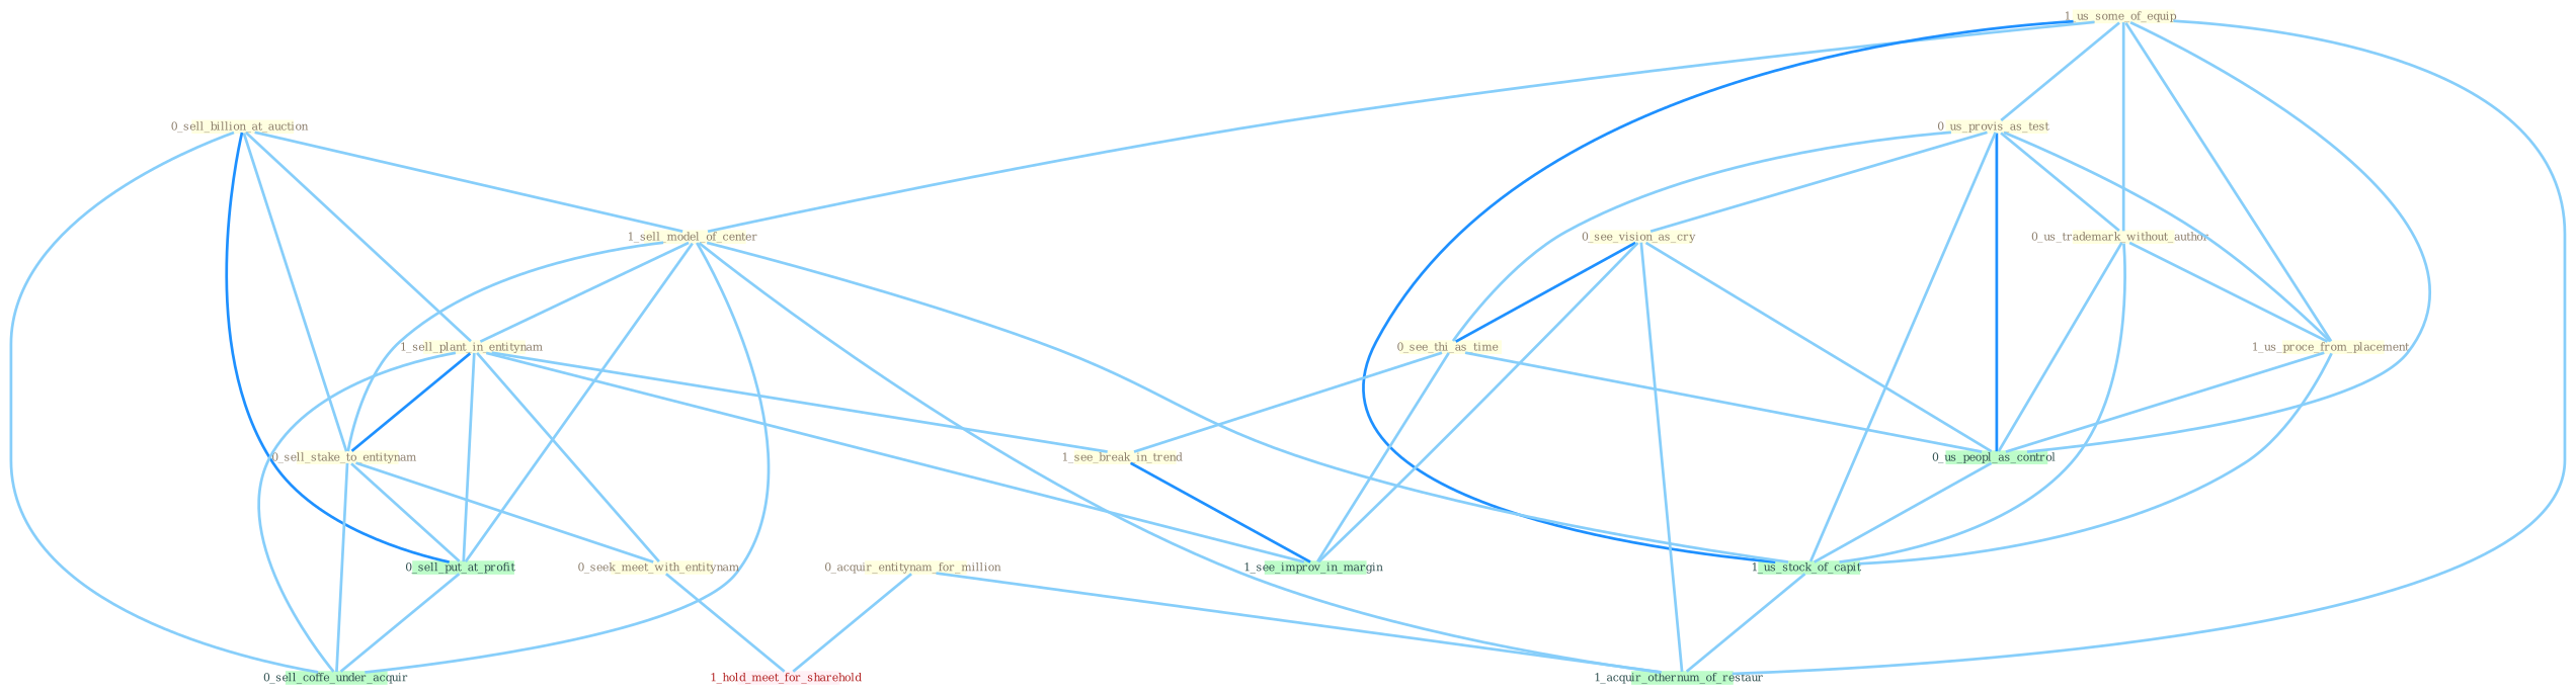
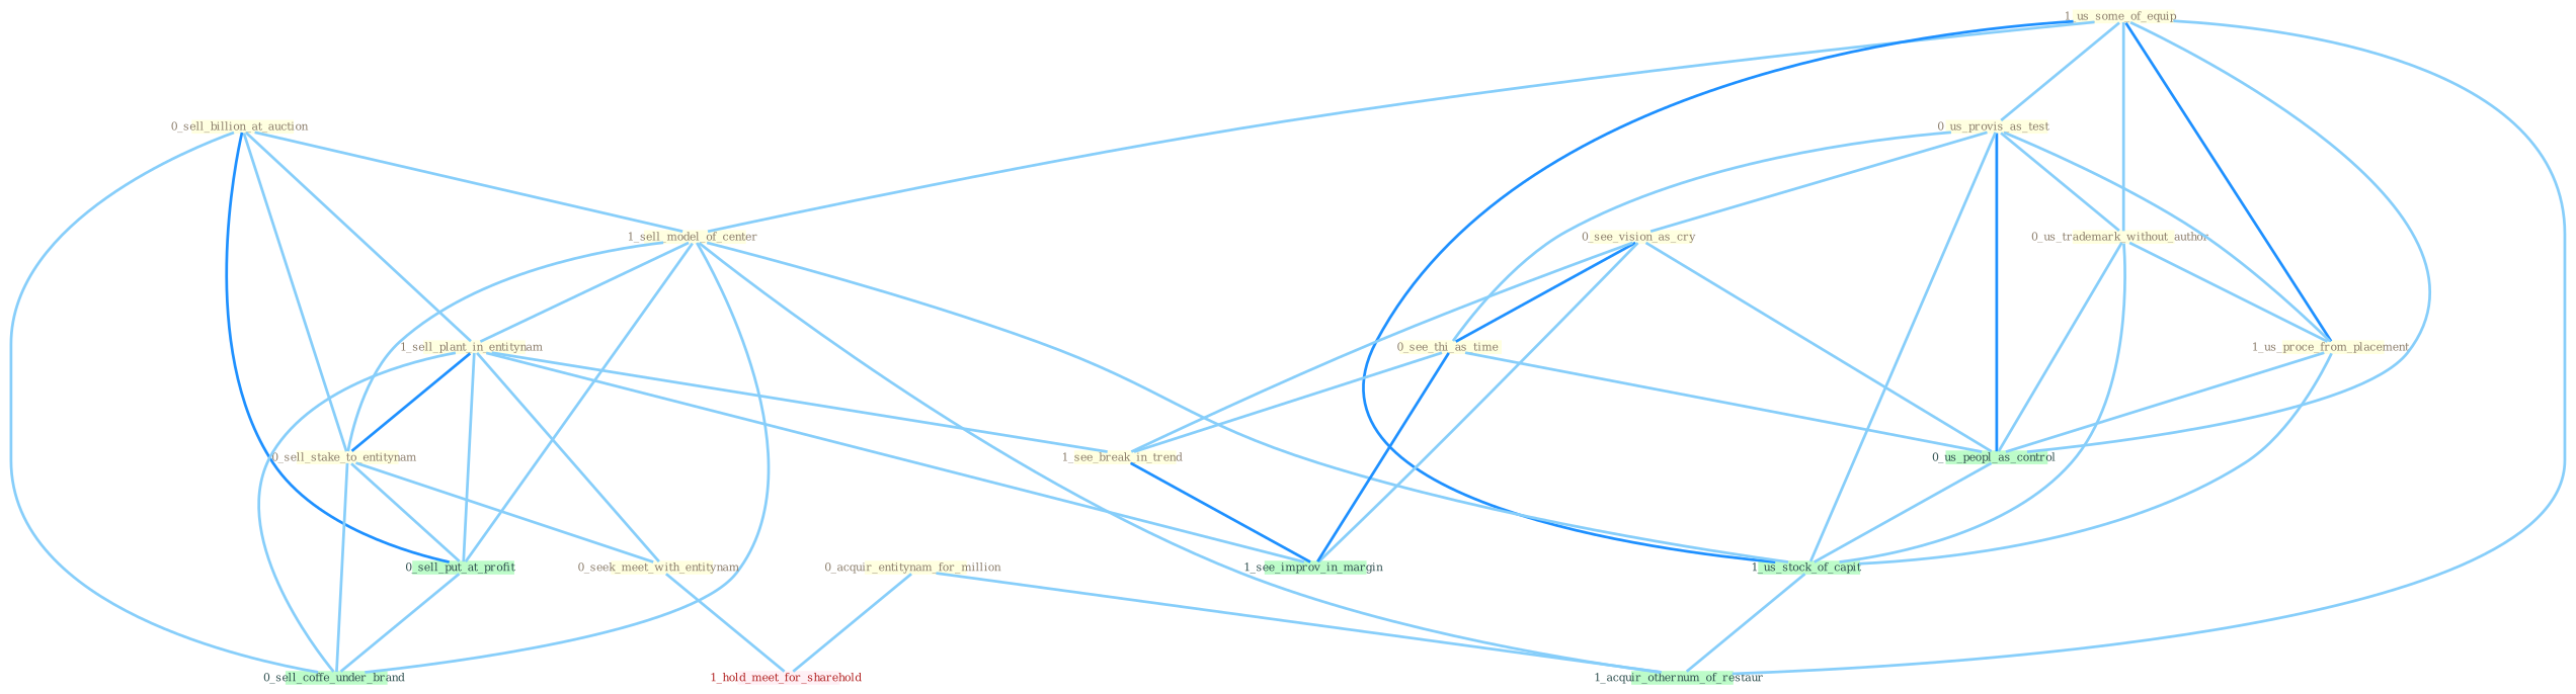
  graph {
    fontname="DejaVu Serif"
    node [color="#ffffe0" fixedsize=true fontcolor="#8b7d6b" fontname="DejaVu Serif" fontsize=4 shape=polygon style=filled]
    edge [color="#87cefa" fontname="DejaVu Serif" w=1]
    "0_sell_billion_at_auction " [height=.06 width=.5]
    "1_us_some_of_equip " [height=.06 width=.5]
    "0_us_provis_as_test " [height=.06 width=.5]
    "0_see_vision_as_cry " [height=.06 width=.5]
    "1_sell_model_of_center " [height=.06 width=.5]
    "0_us_trademark_without_author " [height=.06 width=.5]
    "1_sell_plant_in_entitynam " [height=.06 width=.5]
    "0_see_thi_as_time " [height=.06 width=.5]
    "0_sell_stake_to_entitynam " [height=.06 width=.5]
    "0_acquir_entitynam_for_million " [height=.06 width=.5]
    "0_seek_meet_with_entitynam " [height=.06 width=.5]
    "1_see_break_in_trend " [height=.06 width=.5]
    "1_us_proce_from_placement " [height=.06 width=.5]
    "1_hold_meet_for_sharehold " [color="#fff0f5" fontcolor="#b22222" height=.06 width=.5]
    "0_sell_put_at_profit " [color="#BDFCC9" fontcolor="#2f4f4f" height=.06 width=.5]
-   "0_sell_coffe_under_brand " [color="#BDFCC9" fontcolor="#2f4f4f" height=.06 width=.5 label="0_sell_coffe_under_acquir"]
+   "0_sell_coffe_under_brand " [color="#BDFCC9" fontcolor="#2f4f4f" height=.06 width=.5]
    "0_us_peopl_as_control " [color="#BDFCC9" fontcolor="#2f4f4f" height=.06 width=.5]
    "1_us_stock_of_capit " [color="#BDFCC9" fontcolor="#2f4f4f" height=.06 width=.5]
    "1_acquir_othernum_of_restaur " [color="#BDFCC9" fontcolor="#2f4f4f" height=.06 width=.5]
    "1_see_improv_in_margin " [color="#BDFCC9" fontcolor="#2f4f4f" height=.06 width=.5]
    subgraph sub_1 {
      "0_sell_billion_at_auction "
      "1_us_some_of_equip "
      "0_us_provis_as_test "
      "0_see_vision_as_cry "
      "1_sell_model_of_center "
      "0_us_trademark_without_author "
      "1_sell_plant_in_entitynam "
      "0_see_thi_as_time "
      "0_sell_stake_to_entitynam "
      "0_acquir_entitynam_for_million "
      "0_seek_meet_with_entitynam "
      "1_see_break_in_trend "
      "1_us_proce_from_placement "
    }
    subgraph sub_2 {
      "1_hold_meet_for_sharehold "
    }
    "0_sell_billion_at_auction " -- "1_sell_model_of_center "
    "0_sell_billion_at_auction " -- "1_sell_plant_in_entitynam "
    "0_sell_billion_at_auction " -- "0_sell_stake_to_entitynam "
    "0_sell_billion_at_auction " -- "0_sell_put_at_profit " [color="#1e90ff" w=2]
    "0_sell_billion_at_auction " -- "0_sell_coffe_under_brand "
    "1_us_some_of_equip " -- "0_us_provis_as_test "
    "1_us_some_of_equip " -- "1_sell_model_of_center "
    "1_us_some_of_equip " -- "0_us_trademark_without_author "
-   "1_us_some_of_equip " -- "1_us_proce_from_placement "
+   "1_us_some_of_equip " -- "1_us_proce_from_placement " [color="#1e90ff"]
    "1_us_some_of_equip " -- "0_us_peopl_as_control "
    "1_us_some_of_equip " -- "1_us_stock_of_capit " [color="#1e90ff" w=2]
    "1_us_some_of_equip " -- "1_acquir_othernum_of_restaur "
    "0_us_provis_as_test " -- "0_see_vision_as_cry "
    "0_us_provis_as_test " -- "0_us_trademark_without_author "
    "0_us_provis_as_test " -- "0_see_thi_as_time "
    "0_us_provis_as_test " -- "1_us_proce_from_placement "
    "0_us_provis_as_test " -- "0_us_peopl_as_control " [color="#1e90ff" w=2]
    "0_us_provis_as_test " -- "1_us_stock_of_capit "
    "0_see_vision_as_cry " -- "0_see_thi_as_time " [color="#1e90ff" w=2]
-   "0_see_vision_as_cry " -- "1_acquir_othernum_of_restaur "
+   "0_see_vision_as_cry " -- "1_see_break_in_trend "
    "0_see_vision_as_cry " -- "0_us_peopl_as_control "
    "0_see_vision_as_cry " -- "1_see_improv_in_margin "
    "1_sell_model_of_center " -- "1_sell_plant_in_entitynam "
    "1_sell_model_of_center " -- "0_sell_stake_to_entitynam "
    "1_sell_model_of_center " -- "0_sell_put_at_profit "
    "1_sell_model_of_center " -- "0_sell_coffe_under_brand "
    "1_sell_model_of_center " -- "1_us_stock_of_capit "
    "1_sell_model_of_center " -- "1_acquir_othernum_of_restaur "
    "0_us_trademark_without_author " -- "1_us_proce_from_placement "
    "0_us_trademark_without_author " -- "0_us_peopl_as_control "
    "0_us_trademark_without_author " -- "1_us_stock_of_capit "
    "1_sell_plant_in_entitynam " -- "0_sell_stake_to_entitynam " [color="#1e90ff" w=2]
    "1_sell_plant_in_entitynam " -- "0_seek_meet_with_entitynam "
    "1_sell_plant_in_entitynam " -- "1_see_break_in_trend "
    "1_sell_plant_in_entitynam " -- "0_sell_put_at_profit "
    "1_sell_plant_in_entitynam " -- "0_sell_coffe_under_brand "
    "1_sell_plant_in_entitynam " -- "1_see_improv_in_margin "
    "0_see_thi_as_time " -- "1_see_break_in_trend "
    "0_see_thi_as_time " -- "0_us_peopl_as_control "
-   "0_see_thi_as_time " -- "1_see_improv_in_margin "
+   "0_see_thi_as_time " -- "1_see_improv_in_margin " [color="#1e90ff"]
    "0_sell_stake_to_entitynam " -- "0_seek_meet_with_entitynam "
    "0_sell_stake_to_entitynam " -- "0_sell_put_at_profit "
    "0_sell_stake_to_entitynam " -- "0_sell_coffe_under_brand "
    "0_acquir_entitynam_for_million " -- "1_hold_meet_for_sharehold "
    "0_acquir_entitynam_for_million " -- "1_acquir_othernum_of_restaur "
    "0_seek_meet_with_entitynam " -- "1_hold_meet_for_sharehold "
    "1_see_break_in_trend " -- "1_see_improv_in_margin " [color="#1e90ff" w=2]
    "1_us_proce_from_placement " -- "0_us_peopl_as_control "
    "1_us_proce_from_placement " -- "1_us_stock_of_capit "
    "0_sell_put_at_profit " -- "0_sell_coffe_under_brand "
    "0_us_peopl_as_control " -- "1_us_stock_of_capit "
    "1_us_stock_of_capit " -- "1_acquir_othernum_of_restaur "
  }
